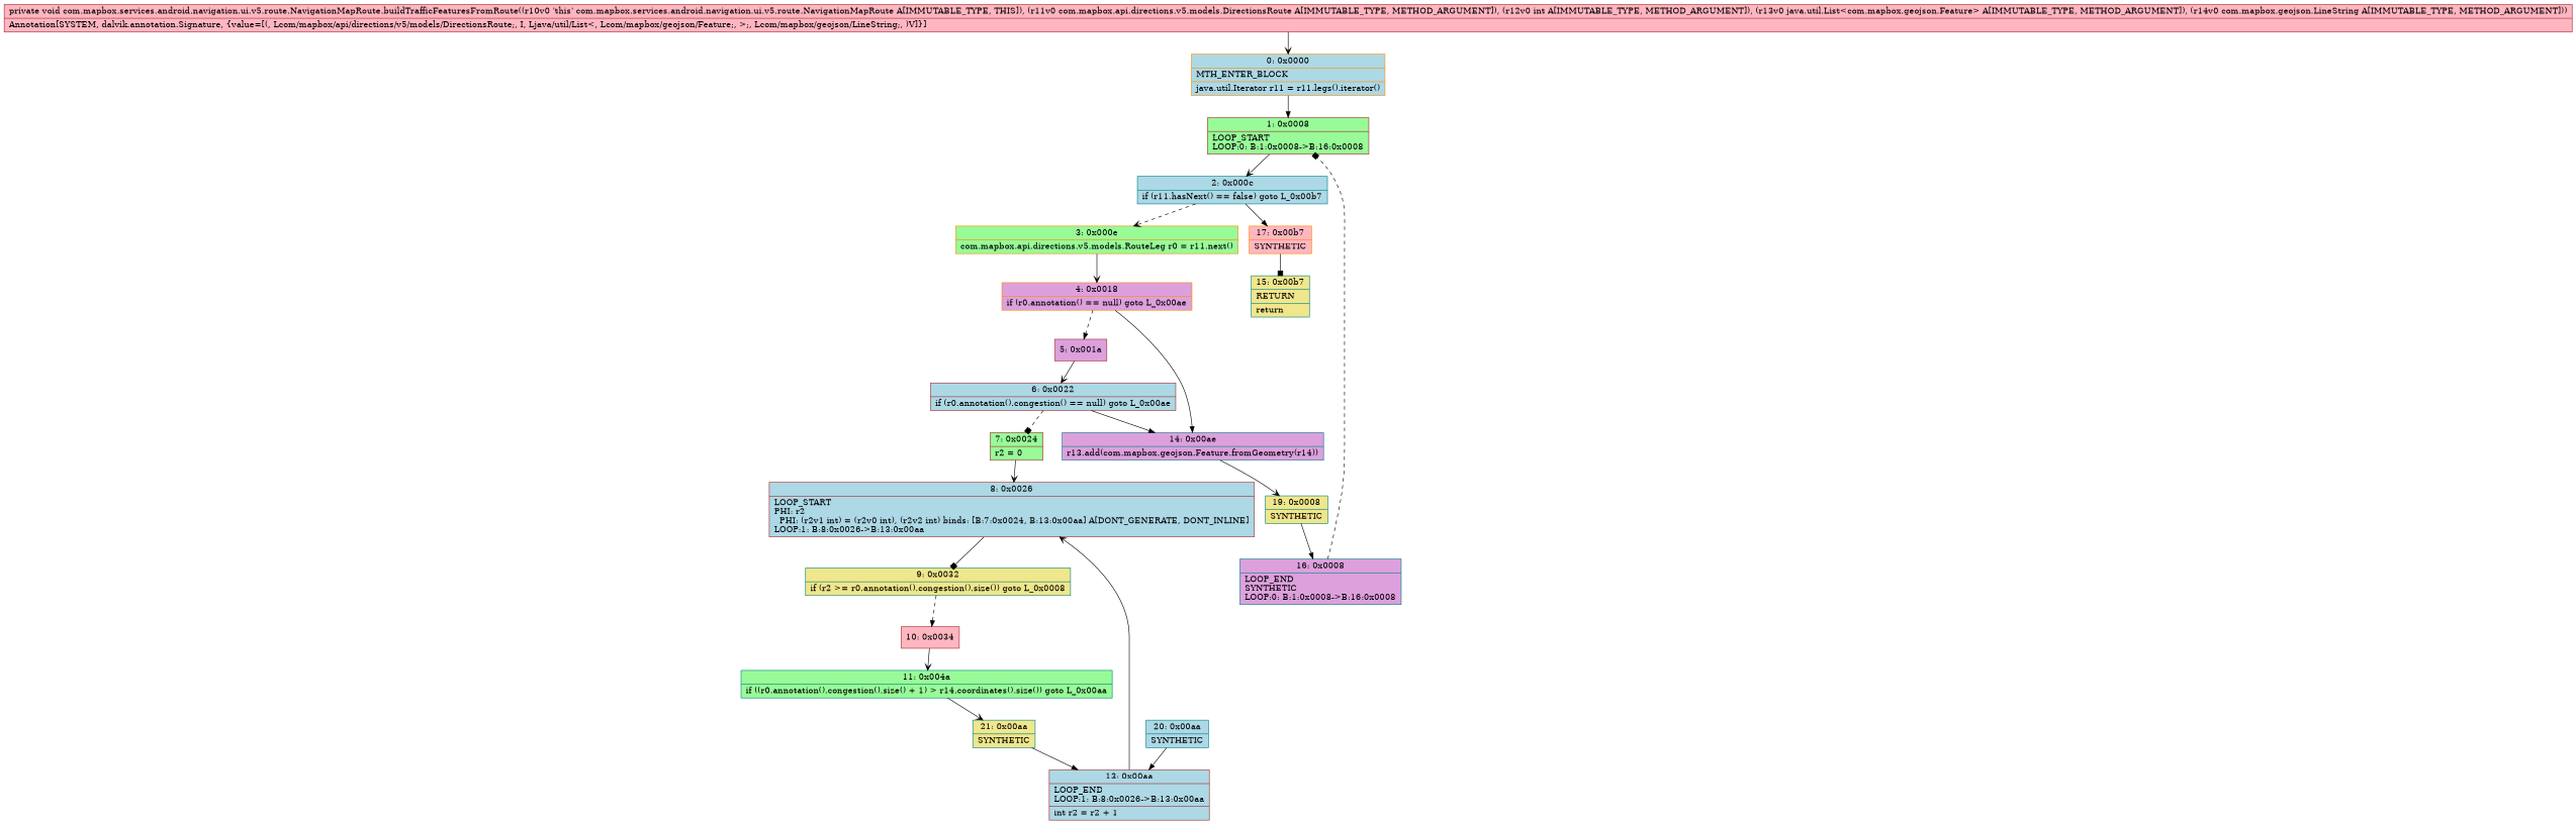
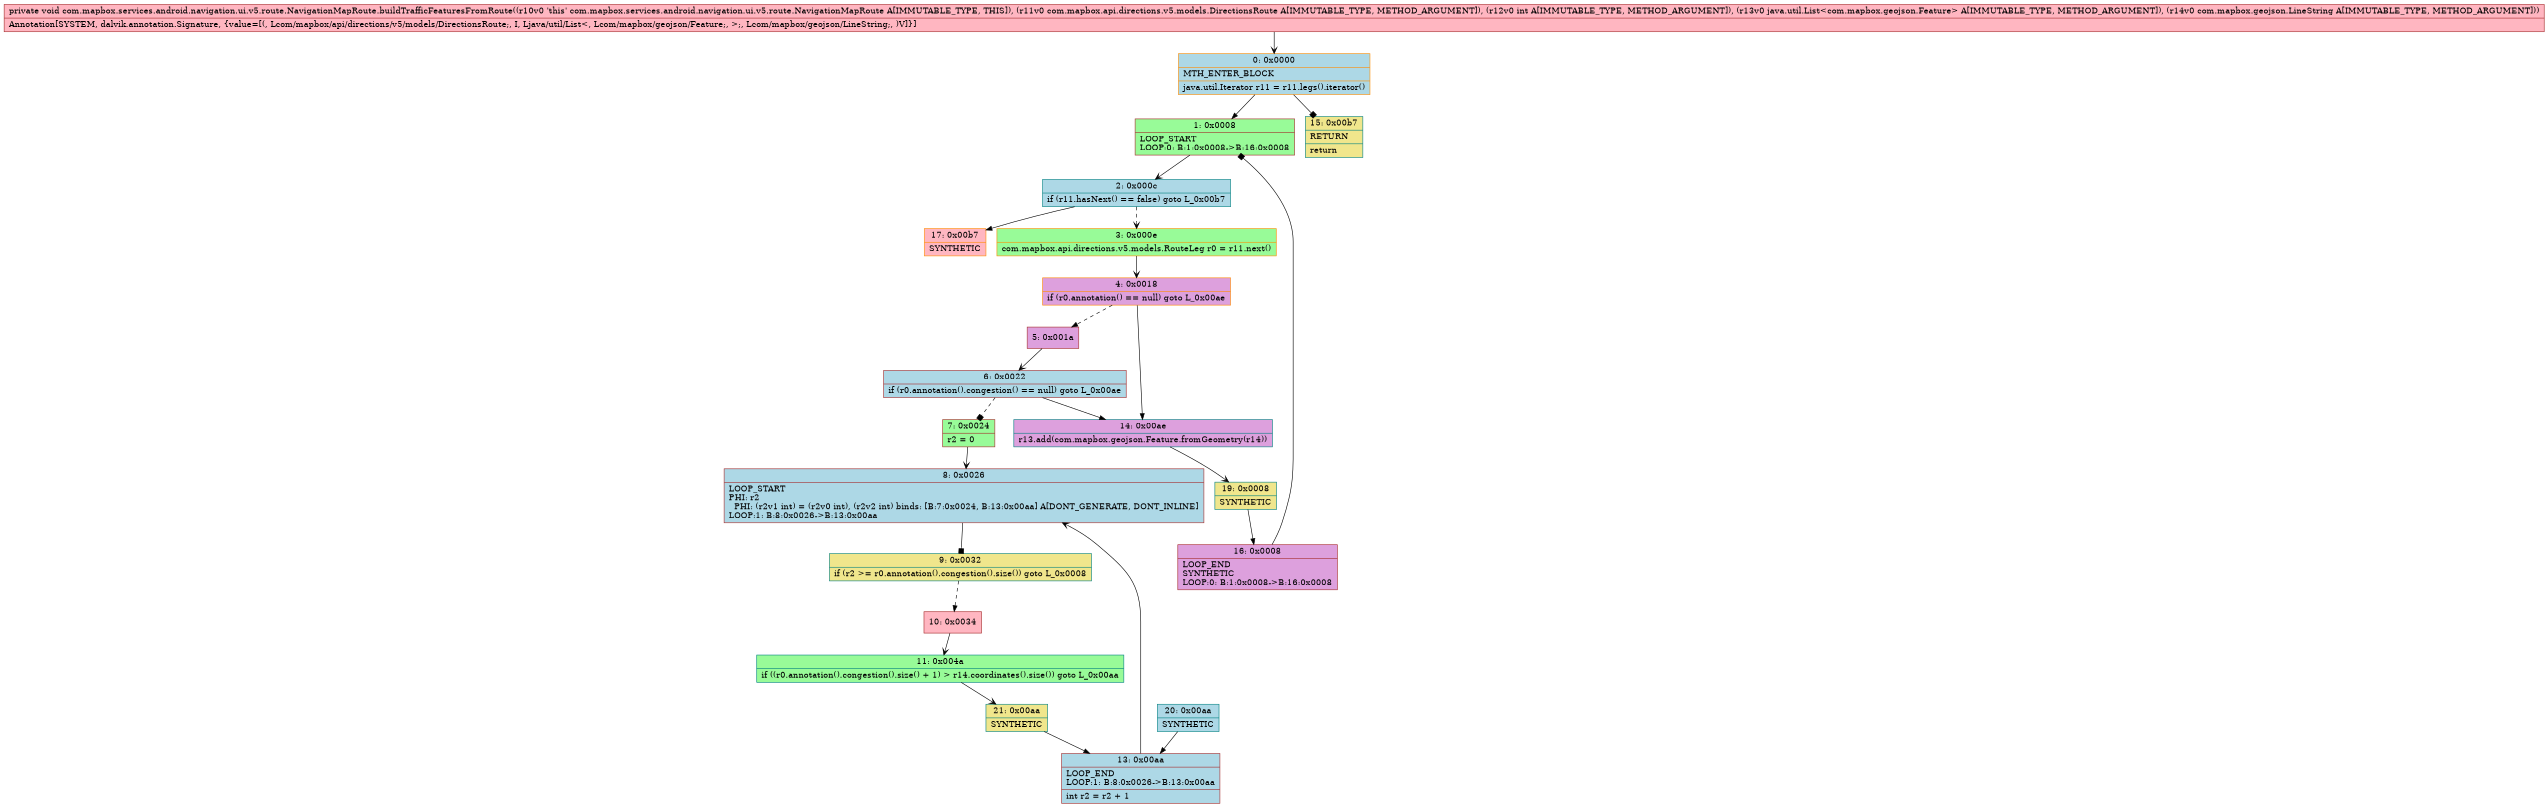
  digraph {
    node [color=brown fillcolor=lightblue shape=record style=filled]
    edge [arrowhead=vee]
    n1 [color=darkorange label="{0\:\ 0x0000|MTH_ENTER_BLOCK\l|java.util.Iterator r11 = r11.legs().iterator()\l}"]
    n2 [fillcolor=palegreen label="{1\:\ 0x0008|LOOP_START\lLOOP:0: B:1:0x0008\-\>B:16:0x0008\l}"]
    n3 [color=teal label="{2\:\ 0x000c|if (r11.hasNext() == false) goto L_0x00b7\l}"]
    n4 [color=darkorange fillcolor=palegreen label="{3\:\ 0x000e|com.mapbox.api.directions.v5.models.RouteLeg r0 = r11.next()\l}"]
    n5 [color=darkorange fillcolor=lightpink label="{17\:\ 0x00b7|SYNTHETIC\l}"]
    n6 [color=darkorange fillcolor=plum label="{4\:\ 0x0018|if (r0.annotation() == null) goto L_0x00ae\l}"]
    n7 [color=teal fillcolor=khaki label="{15\:\ 0x00b7|RETURN\l|return\l}"]
    n8 [fillcolor=plum label="{5\:\ 0x001a}"]
    n9 [color=teal fillcolor=plum label="{14\:\ 0x00ae|r13.add(com.mapbox.geojson.Feature.fromGeometry(r14))\l}"]
    n10 [label="{6\:\ 0x0022|if (r0.annotation().congestion() == null) goto L_0x00ae\l}"]
    n11 [color=teal fillcolor=khaki label="{19\:\ 0x0008|SYNTHETIC\l}"]
    n12 [fillcolor=palegreen label="{7\:\ 0x0024|r2 = 0\l}"]
    n13 [label="{8\:\ 0x0026|LOOP_START\lPHI: r2 \l  PHI: (r2v1 int) = (r2v0 int), (r2v2 int) binds: [B:7:0x0024, B:13:0x00aa] A[DONT_GENERATE, DONT_INLINE]\lLOOP:1: B:8:0x0026\-\>B:13:0x00aa\l}"]
    n14 [color=teal fillcolor=khaki label="{9\:\ 0x0032|if (r2 \>= r0.annotation().congestion().size()) goto L_0x0008\l}"]
    n15 [fillcolor=lightpink label="{10\:\ 0x0034}"]
    n16 [color=teal fillcolor=palegreen label="{11\:\ 0x004a|if ((r0.annotation().congestion().size() + 1) \> r14.coordinates().size()) goto L_0x00aa\l}"]
    n17 [color=teal fillcolor=khaki label="{21\:\ 0x00aa|SYNTHETIC\l}"]
    n18 [label="{13\:\ 0x00aa|LOOP_END\lLOOP:1: B:8:0x0026\-\>B:13:0x00aa\l|int r2 = r2 + 1\l}"]
    n19 [color=teal label="{20\:\ 0x00aa|SYNTHETIC\l}"]
-   n20 [color=teal fillcolor=plum label="{16\:\ 0x0008|LOOP_END\lSYNTHETIC\lLOOP:0: B:1:0x0008\-\>B:16:0x0008\l}"]
+   n20 [fillcolor=plum label="{16\:\ 0x0008|LOOP_END\lSYNTHETIC\lLOOP:0: B:1:0x0008\-\>B:16:0x0008\l}"]
    n21 [fillcolor=lightpink label="{private void com.mapbox.services.android.navigation.ui.v5.route.NavigationMapRoute.buildTrafficFeaturesFromRoute((r10v0 'this' com.mapbox.services.android.navigation.ui.v5.route.NavigationMapRoute A[IMMUTABLE_TYPE, THIS]), (r11v0 com.mapbox.api.directions.v5.models.DirectionsRoute A[IMMUTABLE_TYPE, METHOD_ARGUMENT]), (r12v0 int A[IMMUTABLE_TYPE, METHOD_ARGUMENT]), (r13v0 java.util.List\<com.mapbox.geojson.Feature\> A[IMMUTABLE_TYPE, METHOD_ARGUMENT]), (r14v0 com.mapbox.geojson.LineString A[IMMUTABLE_TYPE, METHOD_ARGUMENT]))  | Annotation[SYSTEM, dalvik.annotation.Signature, \{value=[(, Lcom\/mapbox\/api\/directions\/v5\/models\/DirectionsRoute;, I, Ljava\/util\/List\<, Lcom\/mapbox\/geojson\/Feature;, \>;, Lcom\/mapbox\/geojson\/LineString;, )V]\}]\l}"]
    n1 -> n2 [arrowhead=normal]
    n2 -> n3
    n3 -> n4 [style=dashed]
    n3 -> n5 [arrowhead=normal]
    n4 -> n6
-   n5 -> n7 [arrowhead=box]
+   n1 -> n7 [arrowhead=box]
    n6 -> n8 [arrowhead=normal style=dashed]
    n6 -> n9 [arrowhead=normal]
    n8 -> n10
    n9 -> n11
    n10 -> n9 [arrowhead=normal]
    n10 -> n12 [arrowhead=box style=dashed]
    n11 -> n20 [arrowhead=normal]
    n12 -> n13
    n13 -> n14 [arrowhead=box]
    n14 -> n15 [arrowhead=normal style=dashed]
    n15 -> n16
    n16 -> n17
    n17 -> n18 [arrowhead=normal]
    n18 -> n13
    n19 -> n18 [arrowhead=normal]
-   n20 -> n2 [arrowhead=box style=dashed]
+   n20 -> n2 [arrowhead=box]
    n21 -> n1
  }
